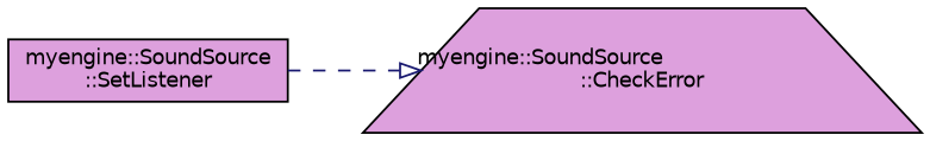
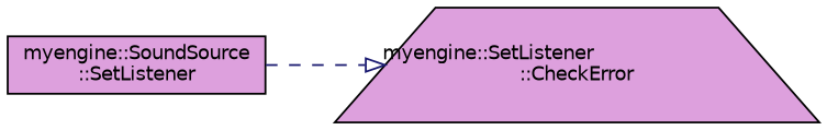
  digraph {
    rankdir=LR
    node [color=black fillcolor=plum fontname=Helvetica fontsize=10 style=filled]
    n1 [fontcolor=black height=0.2 label="myengine::SoundSource\l::SetListener" shape=box width=0.4]
-   n2 [height=0.2 label="myengine::SoundSource\l::CheckError" shape=trapezium width=0.4]
+   n2 [height=0.2 label="myengine::SetListener\l::CheckError" shape=trapezium width=0.4]
    n1 -> n2 [color=midnightblue fontname=Helvetica fontsize=10 labelfontname=Helvetica labelfontsize=10 style=dashed arrowhead=onormal]
  }
